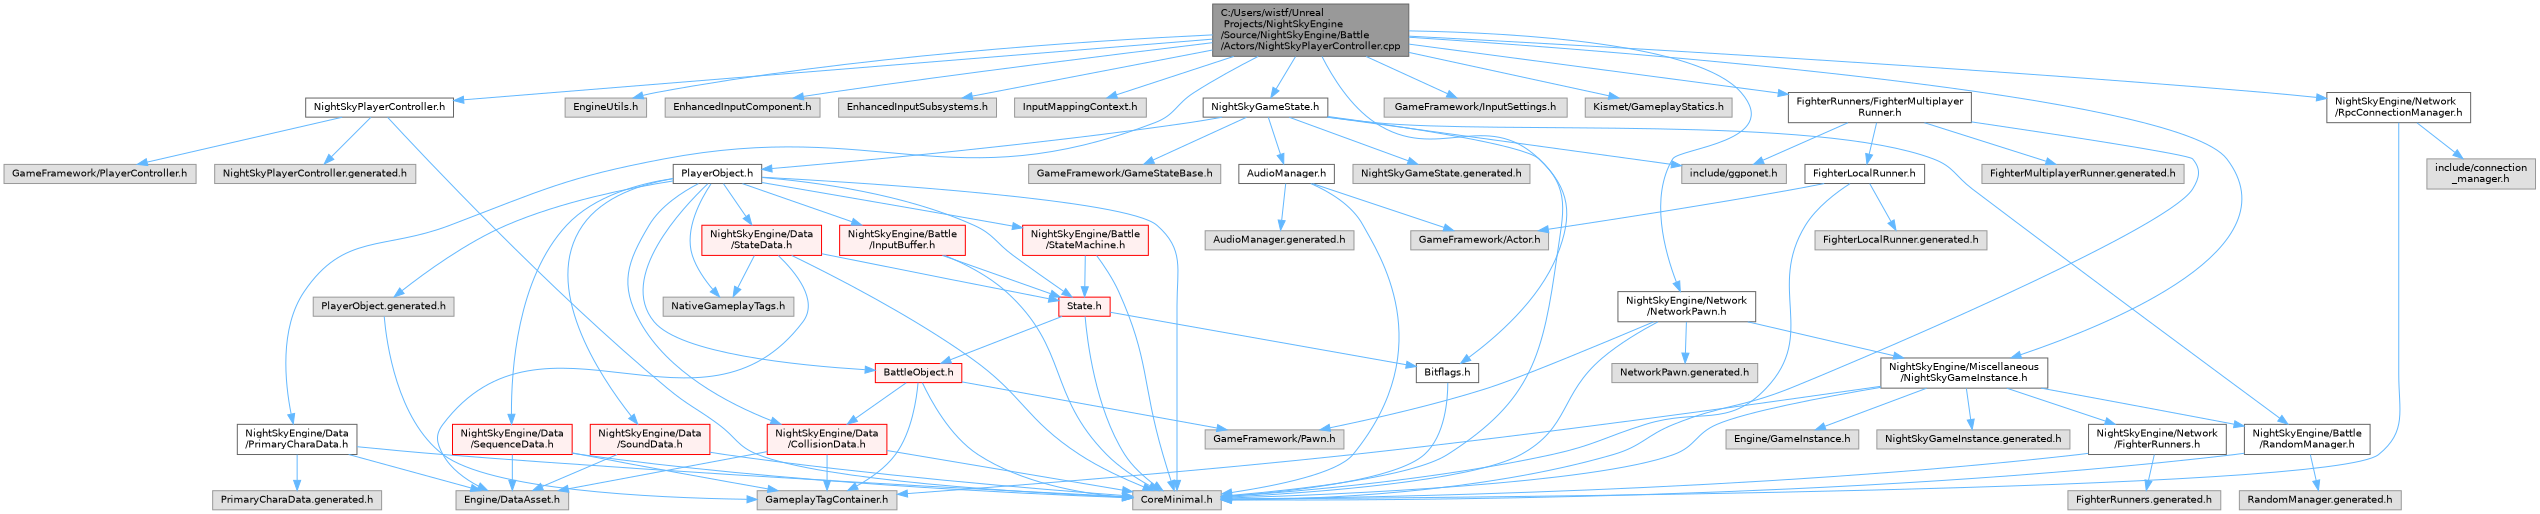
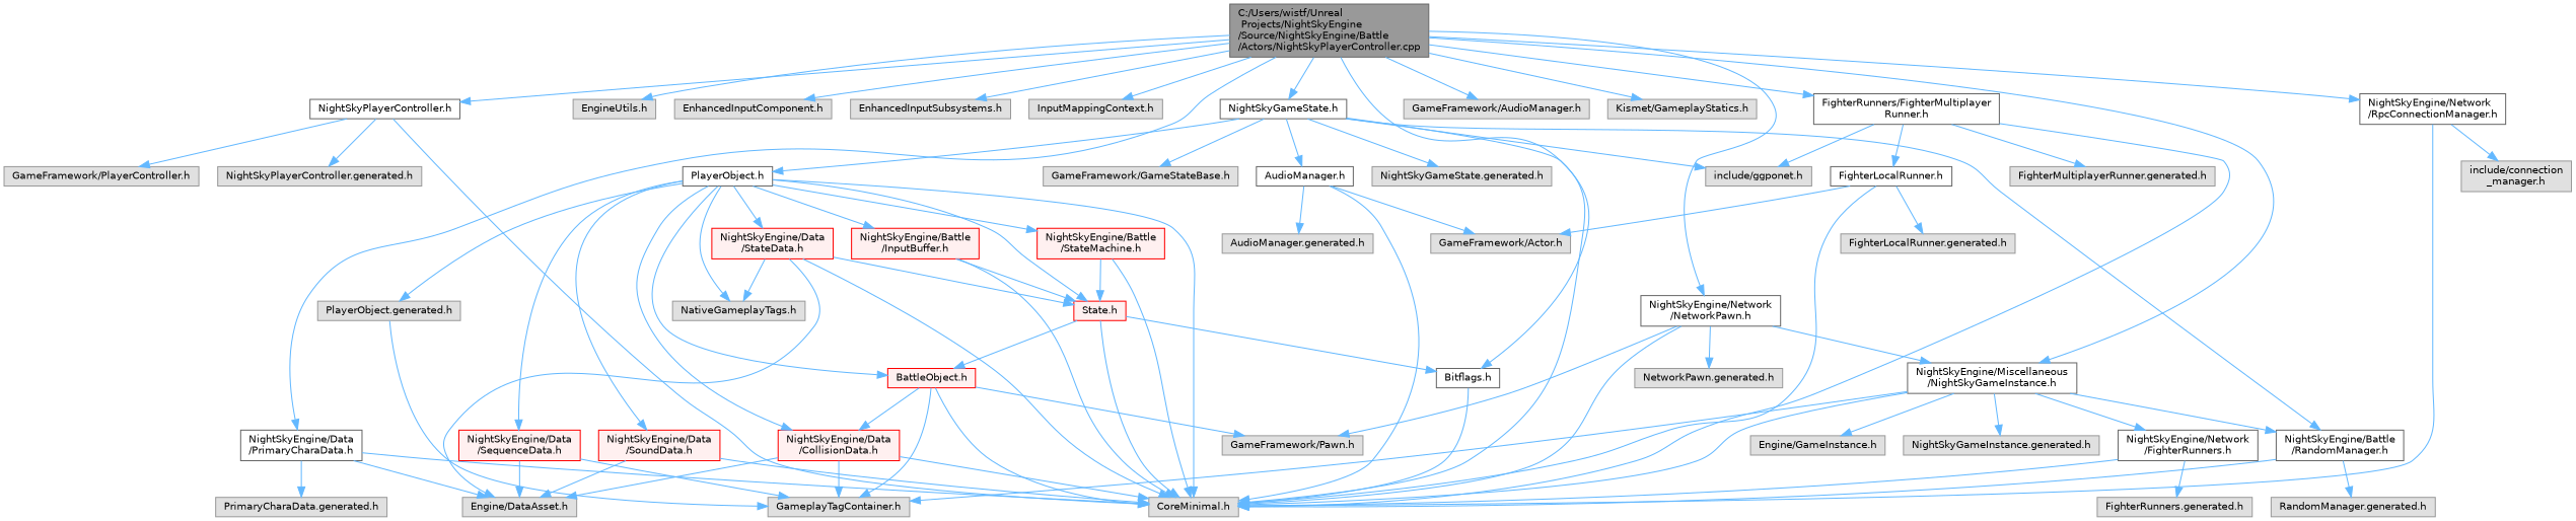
  digraph {
    node [color=grey60 fillcolor="#E0E0E0" fontname=Helvetica fontsize=10 shape=box style=filled]
    edge [color=steelblue1 fontname=Helvetica fontsize=10 labelfontname=Helvetica labelfontsize=10 style=solid]
    n1 [color=gray40 fillcolor=grey60 fontcolor=black height=0.2 label="C:/Users/wistf/Unreal\l Projects/NightSkyEngine\l/Source/NightSkyEngine/Battle\l/Actors/NightSkyPlayerController.cpp" width=0.4]
    n2 [color=grey40 fillcolor=white height=0.2 label="NightSkyPlayerController.h" width=0.4]
    n3 [height=0.2 label="EngineUtils.h" width=0.4]
    n4 [height=0.2 label="EnhancedInputComponent.h" width=0.4]
    n5 [height=0.2 label="EnhancedInputSubsystems.h" width=0.4]
    n6 [height=0.2 label="InputMappingContext.h" width=0.4]
    n7 [color=grey40 fillcolor=white height=0.2 label="NightSkyGameState.h" width=0.4]
    n8 [color=grey40 fillcolor=white height=0.2 label="Bitflags.h" width=0.4]
    n9 [color=grey40 fillcolor=white height=0.2 label="FighterRunners/FighterMultiplayer\lRunner.h" width=0.4]
-   n10 [height=0.2 label="GameFramework/InputSettings.h" width=0.4]
+   n10 [height=0.2 label="GameFramework/AudioManager.h" width=0.4]
    n11 [height=0.2 label="Kismet/GameplayStatics.h" width=0.4]
    n12 [color=grey40 fillcolor=white height=0.2 label="NightSkyEngine/Data\l/PrimaryCharaData.h" width=0.4]
    n13 [color=grey40 fillcolor=white height=0.2 label="NightSkyEngine/Network\l/NetworkPawn.h" width=0.4]
    n14 [color=grey40 fillcolor=white height=0.2 label="NightSkyEngine/Miscellaneous\l/NightSkyGameInstance.h" width=0.4]
    n15 [color=grey40 fillcolor=white height=0.2 label="NightSkyEngine/Network\l/RpcConnectionManager.h" width=0.4]
    n16 [height=0.2 label="CoreMinimal.h" width=0.4]
    n17 [height=0.2 label="GameFramework/PlayerController.h" width=0.4]
    n18 [height=0.2 label="NightSkyPlayerController.generated.h" width=0.4]
    n19 [color=grey40 fillcolor=white height=0.2 label="AudioManager.h" width=0.4]
    n20 [color=grey40 fillcolor=white height=0.2 label="PlayerObject.h" width=0.4]
    n21 [height=0.2 label="GameFramework/GameStateBase.h" width=0.4]
    n22 [height=0.2 label="include/ggponet.h" width=0.4]
    n23 [color=grey40 fillcolor=white height=0.2 label="NightSkyEngine/Battle\l/RandomManager.h" width=0.4]
    n24 [height=0.2 label="NightSkyGameState.generated.h" width=0.4]
    n25 [color=grey40 fillcolor=white height=0.2 label="FighterLocalRunner.h" width=0.4]
    n26 [height=0.2 label="FighterMultiplayerRunner.generated.h" width=0.4]
    n27 [height=0.2 label="Engine/DataAsset.h" width=0.4]
    n28 [height=0.2 label="PrimaryCharaData.generated.h" width=0.4]
    n29 [height=0.2 label="GameFramework/Pawn.h" width=0.4]
    n30 [height=0.2 label="NetworkPawn.generated.h" width=0.4]
    n31 [height=0.2 label="GameplayTagContainer.h" width=0.4]
    n32 [color=grey40 fillcolor=white height=0.2 label="NightSkyEngine/Network\l/FighterRunners.h" width=0.4]
    n33 [height=0.2 label="Engine/GameInstance.h" width=0.4]
    n34 [height=0.2 label="NightSkyGameInstance.generated.h" width=0.4]
    n35 [height=0.2 label="include/connection\l_manager.h" width=0.4]
    n36 [height=0.2 label="GameFramework/Actor.h" width=0.4]
    n37 [height=0.2 label="AudioManager.generated.h" width=0.4]
    n38 [color=red fillcolor="#FFF0F0" height=0.2 label="BattleObject.h" width=0.4]
    n39 [color=red fillcolor="#FFF0F0" height=0.2 label="NightSkyEngine/Data\l/CollisionData.h" width=0.4]
    n40 [height=0.2 label="NativeGameplayTags.h" width=0.4]
    n41 [color=red fillcolor="#FFF0F0" height=0.2 label="NightSkyEngine/Battle\l/InputBuffer.h" width=0.4]
    n42 [color=red fillcolor="#FFF0F0" height=0.2 label="State.h" width=0.4]
    n43 [color=red fillcolor="#FFF0F0" height=0.2 label="NightSkyEngine/Battle\l/StateMachine.h" width=0.4]
    n44 [color=red fillcolor="#FFF0F0" height=0.2 label="NightSkyEngine/Data\l/SequenceData.h" width=0.4]
    n45 [color=red fillcolor="#FFF0F0" height=0.2 label="NightSkyEngine/Data\l/SoundData.h" width=0.4]
    n46 [color=red fillcolor="#FFF0F0" height=0.2 label="NightSkyEngine/Data\l/StateData.h" width=0.4]
    n47 [height=0.2 label="PlayerObject.generated.h" width=0.4]
    n48 [height=0.2 label="RandomManager.generated.h" width=0.4]
    n49 [height=0.2 label="FighterLocalRunner.generated.h" width=0.4]
    n50 [height=0.2 label="FighterRunners.generated.h" width=0.4]
    n1 -> n2
    n1 -> n3
    n1 -> n4
    n1 -> n5
    n1 -> n6
    n1 -> n7
    n1 -> n8
    n1 -> n9
    n1 -> n10
    n1 -> n11
    n1 -> n12
    n1 -> n13
    n1 -> n14
    n1 -> n15
    n2 -> n16
    n2 -> n17
    n2 -> n18
    n7 -> n16
    n7 -> n19
    n7 -> n20
    n7 -> n21
    n7 -> n22
    n7 -> n23
    n7 -> n24
    n8 -> n16
    n9 -> n16
    n9 -> n22
    n9 -> n25
    n9 -> n26
    n12 -> n16
    n12 -> n27
    n12 -> n28
    n13 -> n14
    n13 -> n16
    n13 -> n29
    n13 -> n30
    n14 -> n16
    n14 -> n23
    n14 -> n31
    n14 -> n32
    n14 -> n33
    n14 -> n34
    n15 -> n16
    n15 -> n35
    n19 -> n16
    n19 -> n36
    n19 -> n37
    n20 -> n16
    n20 -> n38
    n20 -> n39
    n20 -> n40
    n20 -> n41
    n20 -> n42
    n20 -> n43
    n20 -> n44
    n20 -> n45
    n20 -> n46
    n20 -> n47
    n23 -> n16
    n23 -> n48
    n25 -> n16
    n25 -> n36
    n25 -> n49
    n32 -> n16
    n32 -> n50
    n38 -> n16
    n38 -> n29
    n38 -> n31
    n38 -> n39
    n39 -> n16
    n39 -> n27
    n39 -> n31
    n41 -> n16
    n41 -> n42
    n42 -> n8
    n42 -> n16
    n42 -> n38
    n43 -> n16
    n43 -> n42
-   n44 -> n16
    n44 -> n27
    n44 -> n31
    n45 -> n16
    n45 -> n27
    n46 -> n16
    n46 -> n27
    n46 -> n40
    n46 -> n42
    n47 -> n31
  }
